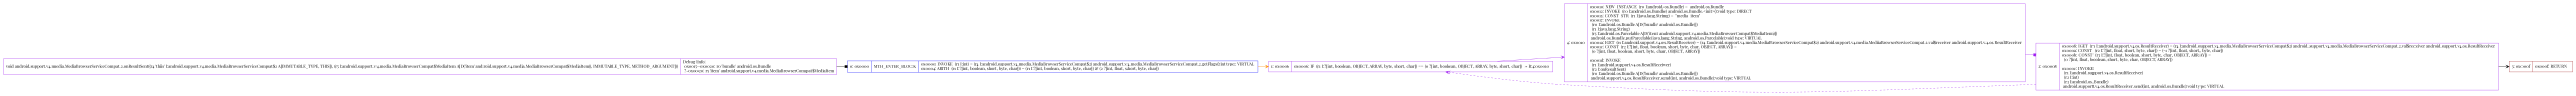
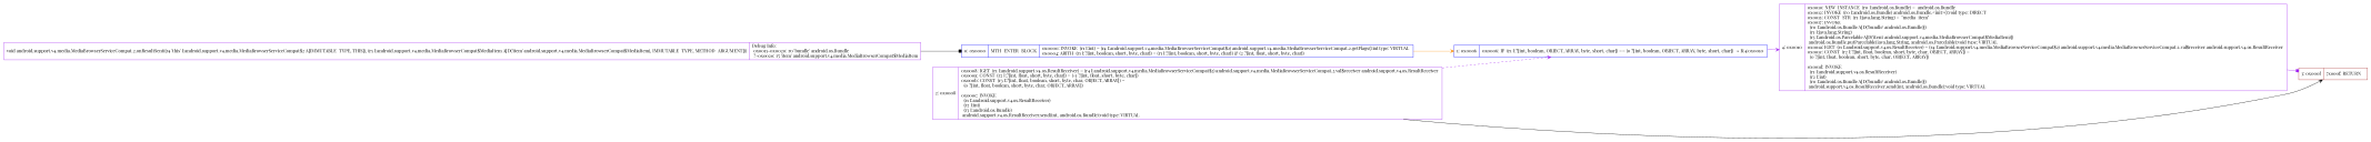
  digraph {
    fontname="Playfair Display"
    rankdir=LR
    node [color=purple fontname="Playfair Display" shape=record]
    edge [arrowhead=vee color=purple fontname="Playfair Display"]
    n1 [color=blue label="{0\:\ 0x0000|MTH_ENTER_BLOCK\l|0x0000: INVOKE  (r1 I:int) = (r4 I:android.support.v4.media.MediaBrowserServiceCompat$2) android.support.v4.media.MediaBrowserServiceCompat.2.getFlags():int type: VIRTUAL \l0x0004: ARITH  (r1 I:?[int, boolean, short, byte, char]) = (r1 I:?[int, boolean, short, byte, char]) & (2 ?[int, float, short, byte, char]) \l}"]
-   n2 [label="{1\:\ 0x0006|0x0006: IF  (r1 I:?[int, boolean, OBJECT, ARRAY, byte, short, char]) == (0 ?[int, boolean, OBJECT, ARRAY, byte, short, char])  \-\> B:4:0x0010 \l}"]
-   n3 [label="{4\:\ 0x0010|0x0010: NEW_INSTANCE  (r0 I:android.os.Bundle) =  android.os.Bundle \l0x0012: INVOKE  (r0 I:android.os.Bundle) android.os.Bundle.\<init\>():void type: DIRECT \l0x0015: CONST_STR  (r1 I:java.lang.String) =  \"media_item\" \l0x0017: INVOKE  \l  (r0 I:android.os.Bundle A[D('bundle' android.os.Bundle)])\l  (r1 I:java.lang.String)\l  (r5 I:android.os.Parcelable A[D('item' android.support.v4.media.MediaBrowserCompat$MediaItem)])\l android.os.Bundle.putParcelable(java.lang.String, android.os.Parcelable):void type: VIRTUAL \l0x001a: IGET  (r1 I:android.support.v4.os.ResultReceiver) = (r4 I:android.support.v4.media.MediaBrowserServiceCompat$2) android.support.v4.media.MediaBrowserServiceCompat.2.val$receiver android.support.v4.os.ResultReceiver \l0x001c: CONST  (r2 I:?[int, float, boolean, short, byte, char, OBJECT, ARRAY]) = \l  (0 ?[int, float, boolean, short, byte, char, OBJECT, ARRAY])\l \l0x001d: INVOKE  \l  (r1 I:android.support.v4.os.ResultReceiver)\l  (r2 I:onResultSent)\l  (r0 I:android.os.Bundle A[D('bundle' android.os.Bundle)])\l android.support.v4.os.ResultReceiver.send(int, android.os.Bundle):void type: VIRTUAL \l}"]
+   n2 [color=blue label="{1\:\ 0x0006|0x0006: IF  (r1 I:?[int, boolean, OBJECT, ARRAY, byte, short, char]) == (0 ?[int, boolean, OBJECT, ARRAY, byte, short, char])  \-\> B:4:0x0010 \l}"]
+   n3 [label="{4\:\ 0x0010|0x0010: NEW_INSTANCE  (r0 I:android.os.Bundle) =  android.os.Bundle \l0x0012: INVOKE  (r0 I:android.os.Bundle) android.os.Bundle.\<init\>():void type: DIRECT \l0x0015: CONST_STR  (r1 I:java.lang.String) =  \"media_item\" \l0x0017: INVOKE  \l  (r0 I:android.os.Bundle A[D('bundle' android.os.Bundle)])\l  (r1 I:java.lang.String)\l  (r5 I:android.os.Parcelable A[D('item' android.support.v4.media.MediaBrowserCompat$MediaItem)])\l android.os.Bundle.putParcelable(java.lang.String, android.os.Parcelable):void type: VIRTUAL \l0x001a: IGET  (r1 I:android.support.v4.os.ResultReceiver) = (r4 I:android.support.v4.media.MediaBrowserServiceCompat$2) android.support.v4.media.MediaBrowserServiceCompat.2.val$receiver android.support.v4.os.ResultReceiver \l0x001c: CONST  (r2 I:?[int, float, boolean, short, byte, char, OBJECT, ARRAY]) = \l  (0 ?[int, float, boolean, short, byte, char, OBJECT, ARRAY])\l \l0x001d: INVOKE  \l  (r1 I:android.support.v4.os.ResultReceiver)\l  (r2 I:int)\l  (r0 I:android.os.Bundle A[D('bundle' android.os.Bundle)])\l android.support.v4.os.ResultReceiver.send(int, android.os.Bundle):void type: VIRTUAL \l}"]
    n4 [label="{2\:\ 0x0008|0x0008: IGET  (r1 I:android.support.v4.os.ResultReceiver) = (r4 I:android.support.v4.media.MediaBrowserServiceCompat$2) android.support.v4.media.MediaBrowserServiceCompat.2.val$receiver android.support.v4.os.ResultReceiver \l0x000a: CONST  (r2 I:?[int, float, short, byte, char]) = (\-1 ?[int, float, short, byte, char]) \l0x000b: CONST  (r3 I:?[int, float, boolean, short, byte, char, OBJECT, ARRAY]) = \l  (0 ?[int, float, boolean, short, byte, char, OBJECT, ARRAY])\l \l0x000c: INVOKE  \l  (r1 I:android.support.v4.os.ResultReceiver)\l  (r2 I:int)\l  (r3 I:android.os.Bundle)\l android.support.v4.os.ResultReceiver.send(int, android.os.Bundle):void type: VIRTUAL \l}"]
-   n5 [color=brown label="{3\:\ 0x000f|0x000f: RETURN   \l}"]
+   n5 [color=brown label="{3\:\ 0x000f|7x000f: RETURN   \l}"]
    n6 [label="{void android.support.v4.media.MediaBrowserServiceCompat.2.onResultSent((r4 'this' I:android.support.v4.media.MediaBrowserServiceCompat$2 A[IMMUTABLE_TYPE, THIS]), (r5 I:android.support.v4.media.MediaBrowserCompat$MediaItem A[D('item' android.support.v4.media.MediaBrowserCompat$MediaItem), IMMUTABLE_TYPE, METHOD_ARGUMENT]))  | Debug Info:\l  0x0015\-0x0020: r0 'bundle' android.os.Bundle\l  ?\-0x0020: r5 'item' android.support.v4.media.MediaBrowserCompat$MediaItem\l}"]
    n1 -> n2 [color=darkorange]
    n2 -> n3
-   n3 -> n4 [arrowhead=box]
+   n3 -> n5 [arrowhead=box]
    n4 -> n2 [style=dashed]
    n4 -> n5 [color=black]
    n6 -> n1 [arrowhead=box color=black]
  }
